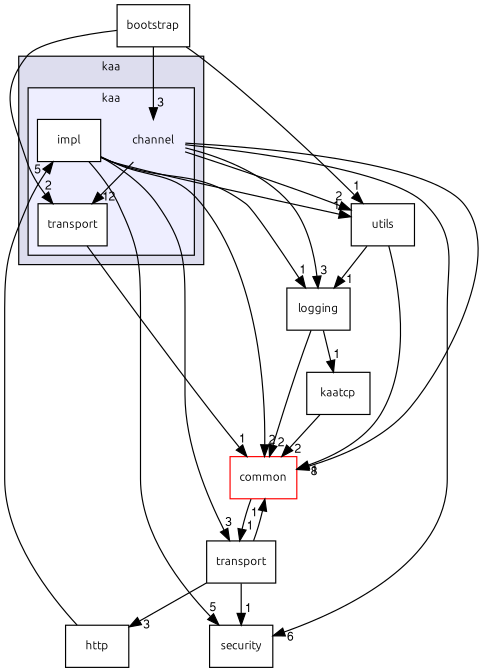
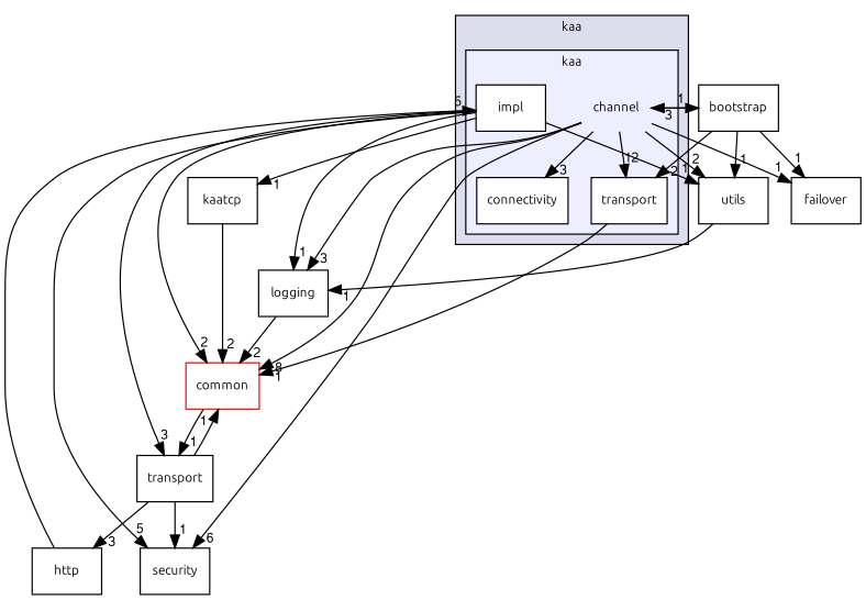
  digraph {
    compound=true
    fontname=Ubuntu
    node [fontname=Ubuntu fontsize=10 shape=box]
    edge [fontname=Ubuntu headlabel=1 labeldistance=1.5 labelfontname=FreeSans labelfontsize=10]
    n1 [label=channel shape=plaintext]
+   n2 [color=black fillcolor=white label=connectivity style=filled]
    n3 [color=black fillcolor=white label=impl style=filled]
    n4 [color=black fillcolor=white label=transport style=filled]
    n5 [label=logging]
    n6 [label=bootstrap]
    n7 [color=red label=common]
+   n8 [label=failover]
    n9 [label=utils]
    n10 [label=security]
    n11 [label=kaatcp]
    n12 [label=transport]
    n13 [label=http]
    subgraph cluster_1 {
      bgcolor="#ddddee"
      fontsize=10
      label=kaa
      pencolor=black
      subgraph cluster_2 {
        bgcolor="#eeeeff"
        fontsize=10
        label=kaa
        pencolor=black
        n1
+       n2
        n3
        n4
      }
    }
+   n1 -> n2 [headlabel=3]
    n1 -> n4 [headlabel=12]
    n1 -> n5 [headlabel=3]
+   n1 -> n6
    n1 -> n7 [headlabel=8]
+   n1 -> n8
    n1 -> n9 [headlabel=2]
    n1 -> n10 [headlabel=6]
    n3 -> n5
    n3 -> n7 [headlabel=2]
    n3 -> n9
    n3 -> n10 [headlabel=5]
-   n5 -> n11
+   n3 -> n11
    n3 -> n12 [headlabel=3]
    n4 -> n7
    n5 -> n7 [headlabel=2]
    n6 -> n1 [headlabel=3]
    n6 -> n4 [headlabel=2]
+   n6 -> n8
    n6 -> n9
    n7 -> n12
    n9 -> n5
-   n9 -> n7
    n11 -> n7 [headlabel=2]
    n12 -> n7
    n12 -> n10
    n12 -> n13 [headlabel=3]
    n13 -> n3 [headlabel=5]
  }
